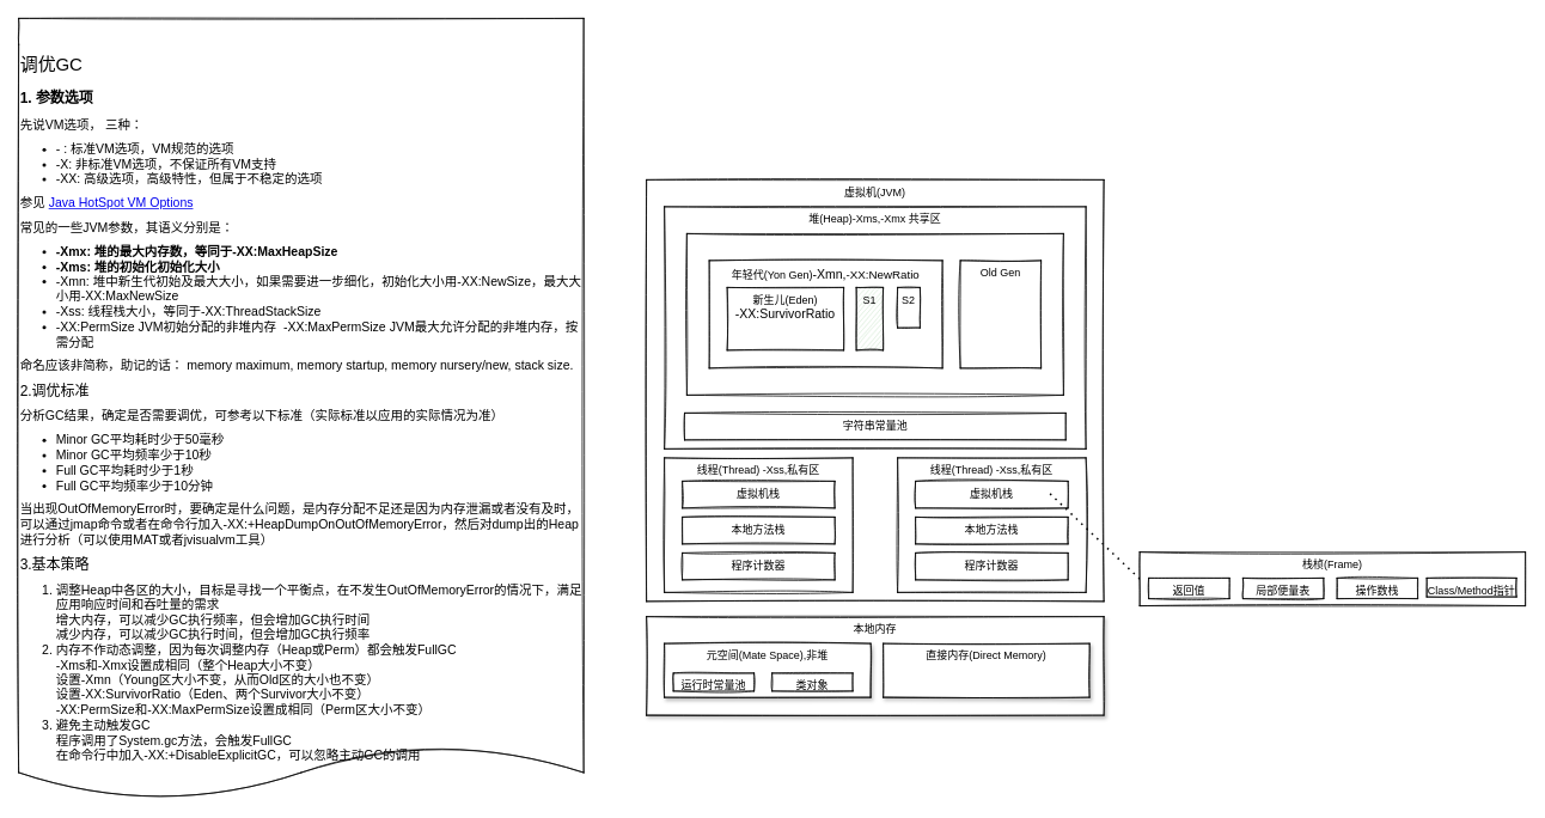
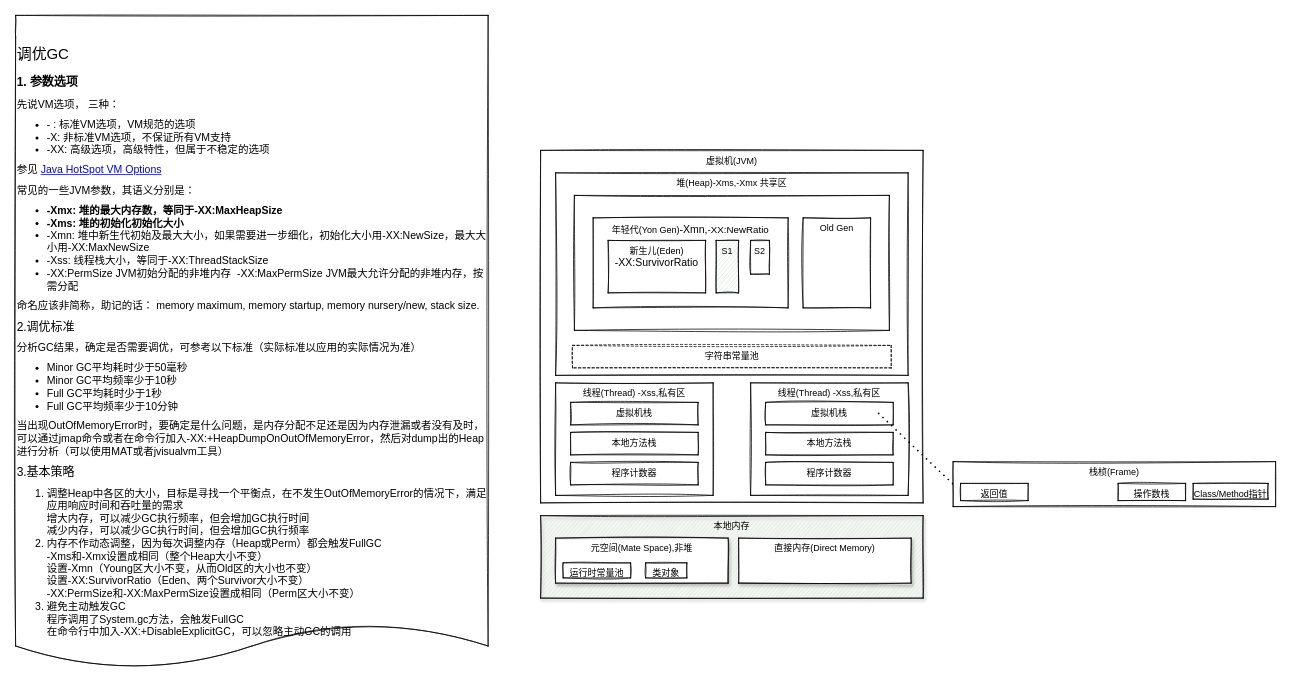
  <mxCell id="0" />
  <mxCell id="1" parent="0" />
  <mxCell id="2" value="虚拟机(JVM)" style="whiteSpace=wrap;html=1;align=center;verticalAlign=top;sketch=1;" parent="1" vertex="1"><mxGeometry x="720" y="200" width="510" height="470" as="geometry" /></mxCell>
  <mxCell id="3" value="&lt;span&gt;堆(Heap&lt;/span&gt;&lt;span&gt;)&lt;/span&gt;-Xms,-Xmx 共享区" style="whiteSpace=wrap;html=1;verticalAlign=top;sketch=1;" parent="1" vertex="1"><mxGeometry x="740" y="230" width="470" height="270" as="geometry" /></mxCell>
- <mxCell id="4" value="字符串常量池" style="whiteSpace=wrap;html=1;align=center;verticalAlign=top;sketch=1;" parent="1" vertex="1"><mxGeometry x="762.5" y="460" width="425" height="30" as="geometry" /></mxCell>
+ <mxCell id="4" value="字符串常量池" style="whiteSpace=wrap;html=1;align=center;verticalAlign=top;sketch=1;dashed=1;" parent="1" vertex="1"><mxGeometry x="762.5" y="460" width="425" height="30" as="geometry" /></mxCell>
  <mxCell id="5" value="" style="group;sketch=1;" parent="1" vertex="1" connectable="0"><mxGeometry x="720" y="687" width="510" height="110" as="geometry" /></mxCell>
- <mxCell id="6" value="本地内存" style="whiteSpace=wrap;html=1;align=center;verticalAlign=top;shadow=1;sketch=1;" parent="5" vertex="1"><mxGeometry width="510" height="110" as="geometry" /></mxCell>
+ <mxCell id="6" value="本地内存" style="whiteSpace=wrap;html=1;align=center;verticalAlign=top;shadow=1;sketch=1;fillColor=#d5e8d4;" parent="5" vertex="1"><mxGeometry width="510" height="110" as="geometry" /></mxCell>
  <mxCell id="7" value="元空间(Mate Space),非堆&lt;br&gt;&lt;span class=&quot;token class-name&quot; style=&quot;box-sizing: border-box ; min-height: 1.5rem ; position: relative ; left: auto ; font-family: &amp;#34;roboto mono&amp;#34; , &amp;#34;monaco&amp;#34; , &amp;#34;courier&amp;#34; , monospace ; font-size: 12.8px&quot;&gt;&lt;br&gt;&lt;/span&gt;" style="whiteSpace=wrap;html=1;align=center;verticalAlign=top;labelBackgroundColor=none;shadow=1;sketch=1;" parent="5" vertex="1"><mxGeometry x="20" y="30" width="230" height="60" as="geometry" /></mxCell>
  <mxCell id="8" value="直接内存(Direct Memory)" style="whiteSpace=wrap;html=1;align=center;verticalAlign=top;shadow=1;sketch=1;" parent="5" vertex="1"><mxGeometry x="264" y="30" width="230" height="60" as="geometry" /></mxCell>
  <mxCell id="9" value="运行时常量池" style="rounded=0;whiteSpace=wrap;html=1;sketch=1;align=center;verticalAlign=top;" parent="5" vertex="1"><mxGeometry x="30" y="63" width="90" height="20" as="geometry" /></mxCell>
- <mxCell id="10" value="类对象" style="rounded=0;whiteSpace=wrap;html=1;sketch=1;align=center;verticalAlign=top;" parent="5" vertex="1"><mxGeometry x="140" y="63" width="90" height="20" as="geometry" /></mxCell>
+ <mxCell id="10" value="类对象" style="rounded=0;whiteSpace=wrap;html=1;sketch=1;align=center;verticalAlign=top;" parent="5" vertex="1"><mxGeometry x="140" y="63" width="55" height="20" as="geometry" /></mxCell>
  <mxCell id="11" value="" style="group;sketch=1;" parent="1" vertex="1" connectable="0"><mxGeometry x="740" y="510" width="210" height="150" as="geometry" /></mxCell>
  <mxCell id="12" value="&lt;span&gt;线程(Thread) -Xss,私有区&lt;/span&gt;" style="whiteSpace=wrap;html=1;align=center;verticalAlign=top;sketch=1;" parent="11" vertex="1"><mxGeometry width="210" height="150" as="geometry" /></mxCell>
  <mxCell id="13" value="&lt;span&gt;虚拟机栈&lt;/span&gt;" style="whiteSpace=wrap;html=1;align=center;verticalAlign=top;sketch=1;" parent="11" vertex="1"><mxGeometry x="20" y="26" width="170" height="30" as="geometry" /></mxCell>
  <mxCell id="14" value="&lt;span&gt;本地方法栈&lt;/span&gt;" style="whiteSpace=wrap;html=1;align=center;verticalAlign=top;sketch=1;" parent="11" vertex="1"><mxGeometry x="20" y="66" width="170" height="30" as="geometry" /></mxCell>
  <mxCell id="15" value="程序计数器" style="whiteSpace=wrap;html=1;align=center;verticalAlign=top;sketch=1;" parent="11" vertex="1"><mxGeometry x="20" y="106" width="170" height="30" as="geometry" /></mxCell>
  <mxCell id="16" value="" style="group;sketch=1;" parent="1" vertex="1" connectable="0"><mxGeometry x="1000" y="510" width="210" height="150" as="geometry" /></mxCell>
  <mxCell id="17" value="线程(Thread) -Xss,私有区" style="whiteSpace=wrap;html=1;align=center;verticalAlign=top;sketch=1;" parent="16" vertex="1"><mxGeometry width="210" height="150" as="geometry" /></mxCell>
  <mxCell id="18" value="&lt;span&gt;虚拟机栈&lt;/span&gt;" style="whiteSpace=wrap;html=1;align=center;verticalAlign=top;sketch=1;" parent="16" vertex="1"><mxGeometry x="20" y="26" width="170" height="30" as="geometry" /></mxCell>
  <mxCell id="19" value="&lt;span&gt;本地方法栈&lt;/span&gt;" style="whiteSpace=wrap;html=1;align=center;verticalAlign=top;sketch=1;" parent="16" vertex="1"><mxGeometry x="20" y="66" width="170" height="30" as="geometry" /></mxCell>
  <mxCell id="20" value="程序计数器" style="whiteSpace=wrap;html=1;align=center;verticalAlign=top;sketch=1;" parent="16" vertex="1"><mxGeometry x="20" y="106" width="170" height="30" as="geometry" /></mxCell>
  <mxCell id="21" value="" style="group;sketch=1;" parent="1" vertex="1" connectable="0"><mxGeometry x="765" y="260" width="420" height="180" as="geometry" /></mxCell>
  <mxCell id="22" value="" style="whiteSpace=wrap;html=1;sketch=1;" parent="21" vertex="1"><mxGeometry width="420" height="180" as="geometry" /></mxCell>
  <mxCell id="23" value="年轻代(Yon Gen)&lt;span style=&quot;font-size: 14px; text-align: left;&quot;&gt;-Xmn,&lt;/span&gt;&lt;span style=&quot;font-size: 13px;&quot;&gt;-XX:NewRatio&lt;/span&gt;" style="whiteSpace=wrap;html=1;align=center;verticalAlign=top;labelBackgroundColor=none;sketch=1;" parent="21" vertex="1"><mxGeometry x="25" y="30" width="260" height="120" as="geometry" /></mxCell>
  <mxCell id="24" value="Old Gen" style="whiteSpace=wrap;html=1;align=center;verticalAlign=top;sketch=1;" parent="21" vertex="1"><mxGeometry x="305" y="30" width="90" height="120" as="geometry" /></mxCell>
  <mxCell id="25" value="新生儿(Eden)&lt;br&gt;&lt;span style=&quot;font-size: 14px; text-align: left;&quot;&gt;-XX:SurvivorRatio&lt;/span&gt;" style="whiteSpace=wrap;html=1;align=center;verticalAlign=top;labelBackgroundColor=none;sketch=1;" parent="21" vertex="1"><mxGeometry x="45" y="60" width="130" height="70" as="geometry" /></mxCell>
  <mxCell id="26" value="S1" style="whiteSpace=wrap;html=1;align=center;verticalAlign=top;sketch=1;fillColor=#d5e8d4;" parent="21" vertex="1"><mxGeometry x="189" y="60" width="30" height="70" as="geometry" /></mxCell>
  <mxCell id="27" value="S2" style="whiteSpace=wrap;html=1;align=center;verticalAlign=top;sketch=1;" parent="21" vertex="1"><mxGeometry x="235" y="60" width="25" height="45" as="geometry" /></mxCell>
  <mxCell id="28" value="&lt;h2 id=&quot;JVM参数调优必知-调优GC&quot; style=&quot;margin: 30px 0px 0px ; padding: 0px ; font-weight: normal ; font-size: 20px ; line-height: 1.5 ; letter-spacing: -0.008em ; border-bottom-color: rgb(255 , 255 , 255)&quot;&gt;调优GC&lt;/h2&gt;&lt;h3 id=&quot;JVM参数调优必知-1.参数选项&quot; style=&quot;margin: 10px 0px 0px ; padding: 0px ; font-size: 16px ; line-height: 1.5 ; letter-spacing: -0.006em&quot;&gt;1.&amp;nbsp;参数选项&lt;/h3&gt;&lt;p style=&quot;margin: 10px 0px 0px ; padding: 0px ; font-size: 14px&quot;&gt;先说VM选项， 三种：&lt;/p&gt;&lt;ul style=&quot;margin: 10px 0px 0px ; font-size: 14px&quot;&gt;&lt;li&gt;- : 标准VM选项，VM规范的选项&lt;/li&gt;&lt;li&gt;-X: 非标准VM选项，不保证所有VM支持&lt;/li&gt;&lt;li&gt;-XX: 高级选项，高级特性，但属于不稳定的选项&lt;/li&gt;&lt;/ul&gt;&lt;p style=&quot;margin: 10px 0px 0px ; padding: 0px ; font-size: 14px&quot;&gt;参见&amp;nbsp;&lt;a href=&quot;https://link.zhihu.com/?target=http%3A//www.oracle.com/technetwork/java/javase/tech/vmoptions-jsp-140102.html%23Options&quot; class=&quot;external-link&quot; target=&quot;_blank&quot;&gt;Java HotSpot VM Options&lt;/a&gt;&lt;/p&gt;&lt;p style=&quot;margin: 10px 0px 0px ; padding: 0px ; font-size: 14px&quot;&gt;常见的一些JVM参数，其语义分别是：&lt;/p&gt;&lt;ul style=&quot;margin: 10px 0px 0px ; font-size: 14px&quot;&gt;&lt;li&gt;&lt;strong&gt;-Xmx: 堆的最大内存数，等同于-XX:MaxHeapSize&lt;/strong&gt;&lt;/li&gt;&lt;li&gt;&lt;strong&gt;-Xms: 堆的初始化初始化大小&lt;/strong&gt;&lt;/li&gt;&lt;li&gt;-Xmn: 堆中新生代初始及最大大小，如果需要进一步细化，初始化大小用-XX:NewSize，最大大小用-XX:MaxNewSize&lt;/li&gt;&lt;li&gt;-Xss: 线程栈大小，等同于-XX:ThreadStackSize&lt;/li&gt;&lt;li&gt;-XX:PermSize&amp;nbsp;JVM初始分配的非堆内存&lt;strong&gt;&amp;nbsp;&lt;/strong&gt;&amp;nbsp;-XX:MaxPermSize&amp;nbsp;JVM最大允许分配的非堆内存，按需分配&lt;/li&gt;&lt;/ul&gt;&lt;p style=&quot;margin: 10px 0px 0px ; padding: 0px ; font-size: 14px&quot;&gt;命名应该非简称，助记的话： memory maximum, memory startup, memory nursery/new, stack size.&lt;/p&gt;&lt;p style=&quot;margin: 10px 0px 0px ; padding: 0px ; font-size: 14px&quot;&gt;&lt;span style=&quot;font-size: 16px ; letter-spacing: -0.006em&quot;&gt;2.调优标准&lt;/span&gt;&lt;br&gt;&lt;/p&gt;&lt;p style=&quot;margin: 10px 0px 0px ; padding: 0px ; font-size: 14px&quot;&gt;分析GC结果，确定是否需要调优，可参考以下标准（实际标准以应用的实际情况为准）&lt;/p&gt;&lt;ul style=&quot;margin: 10px 0px 0px ; font-size: 14px&quot;&gt;&lt;li&gt;Minor GC平均耗时少于50毫秒&lt;/li&gt;&lt;li&gt;Minor GC平均频率少于10秒&lt;/li&gt;&lt;li&gt;Full GC平均耗时少于1秒&lt;/li&gt;&lt;li&gt;Full GC平均频率少于10分钟&lt;/li&gt;&lt;/ul&gt;&lt;p style=&quot;margin: 10px 0px 0px ; padding: 0px ; font-size: 14px&quot;&gt;当出现OutOfMemoryError时，要确定是什么问题，是内存分配不足还是因为内存泄漏或者没有及时，可以通过jmap命令或者在命令行加入-XX:+HeapDumpOnOutOfMemoryError，然后对dump出的Heap进行分析（可以使用MAT或者jvisualvm工具）&lt;/p&gt;&lt;p style=&quot;margin: 10px 0px 0px ; padding: 0px ; font-size: 14px&quot;&gt;&lt;span style=&quot;font-size: 16px ; letter-spacing: -0.006em&quot;&gt;3.基本策略&lt;/span&gt;&lt;br&gt;&lt;/p&gt;&lt;ol style=&quot;margin: 10px 0px 0px ; font-size: 14px&quot;&gt;&lt;li&gt;&lt;p style=&quot;margin: 0px ; padding: 0px&quot;&gt;调整Heap中各区的大小，目标是寻找一个平衡点，在不发生OutOfMemoryError的情况下，满足应用响应时间和吞吐量的需求&lt;br&gt;增大内存，可以减少GC执行频率，但会增加GC执行时间&lt;br&gt;减少内存，可以减少GC执行时间，但会增加GC执行频率&lt;/p&gt;&lt;/li&gt;&lt;li&gt;&lt;p style=&quot;margin: 0px ; padding: 0px&quot;&gt;内存不作动态调整，因为每次调整内存（Heap或Perm）都会触发FullGC&lt;br&gt;-Xms和-Xmx设置成相同（整个Heap大小不变）&lt;br&gt;设置-Xmn（Young区大小不变，从而Old区的大小也不变）&lt;br&gt;设置-XX:SurvivorRatio（Eden、两个Survivor大小不变）&lt;br&gt;-XX:PermSize和-XX:MaxPermSize设置成相同（Perm区大小不变）&lt;/p&gt;&lt;/li&gt;&lt;li&gt;&lt;p style=&quot;margin: 0px ; padding: 0px&quot;&gt;避免主动触发GC&lt;br&gt;程序调用了System.gc方法，会触发FullGC&lt;br&gt;在命令行中加入-XX:+DisableExplicitGC，可以忽略主动GC的调用&lt;/p&gt;&lt;/li&gt;&lt;/ol&gt;" style="shape=document;whiteSpace=wrap;html=1;boundedLbl=1;rounded=0;sketch=1;size=0.067;verticalAlign=top;align=left;" parent="1" vertex="1"><mxGeometry x="20" y="20" width="630" height="870" as="geometry" /></mxCell>
  <mxCell id="29" value="" style="endArrow=none;dashed=1;html=1;dashPattern=1 3;strokeWidth=2;entryX=0;entryY=0.5;entryDx=0;entryDy=0;" parent="1" target="31" edge="1"><mxGeometry width="50" height="50" relative="1" as="geometry"><mxPoint x="1170" y="550" as="sourcePoint" /><mxPoint x="1330" y="540" as="targetPoint" /></mxGeometry></mxCell>
  <mxCell id="30" value="" style="group" parent="1" vertex="1" connectable="0"><mxGeometry x="1270" y="615" width="430" height="60" as="geometry" /></mxCell>
  <mxCell id="31" value="栈桢(Frame)" style="whiteSpace=wrap;html=1;rounded=0;sketch=1;align=center;verticalAlign=top;" parent="30" vertex="1"><mxGeometry width="430" height="60" as="geometry" /></mxCell>
  <mxCell id="32" value="返回值" style="rounded=0;whiteSpace=wrap;html=1;sketch=1;align=center;verticalAlign=top;" parent="30" vertex="1"><mxGeometry x="10" y="29" width="90" height="23" as="geometry" /></mxCell>
- <mxCell id="33" value="局部便量表" style="rounded=0;whiteSpace=wrap;html=1;sketch=1;align=center;verticalAlign=top;" parent="30" vertex="1"><mxGeometry x="115" y="29" width="90" height="23" as="geometry" /></mxCell>
  <mxCell id="34" value="操作数栈" style="rounded=0;whiteSpace=wrap;html=1;sketch=1;align=center;verticalAlign=top;" parent="30" vertex="1"><mxGeometry x="220" y="29" width="90" height="23" as="geometry" /></mxCell>
  <mxCell id="35" value="Class/Method指针" style="rounded=0;whiteSpace=wrap;html=1;sketch=1;align=center;verticalAlign=top;" parent="30" vertex="1"><mxGeometry x="320" y="29" width="100" height="21" as="geometry" /></mxCell>
